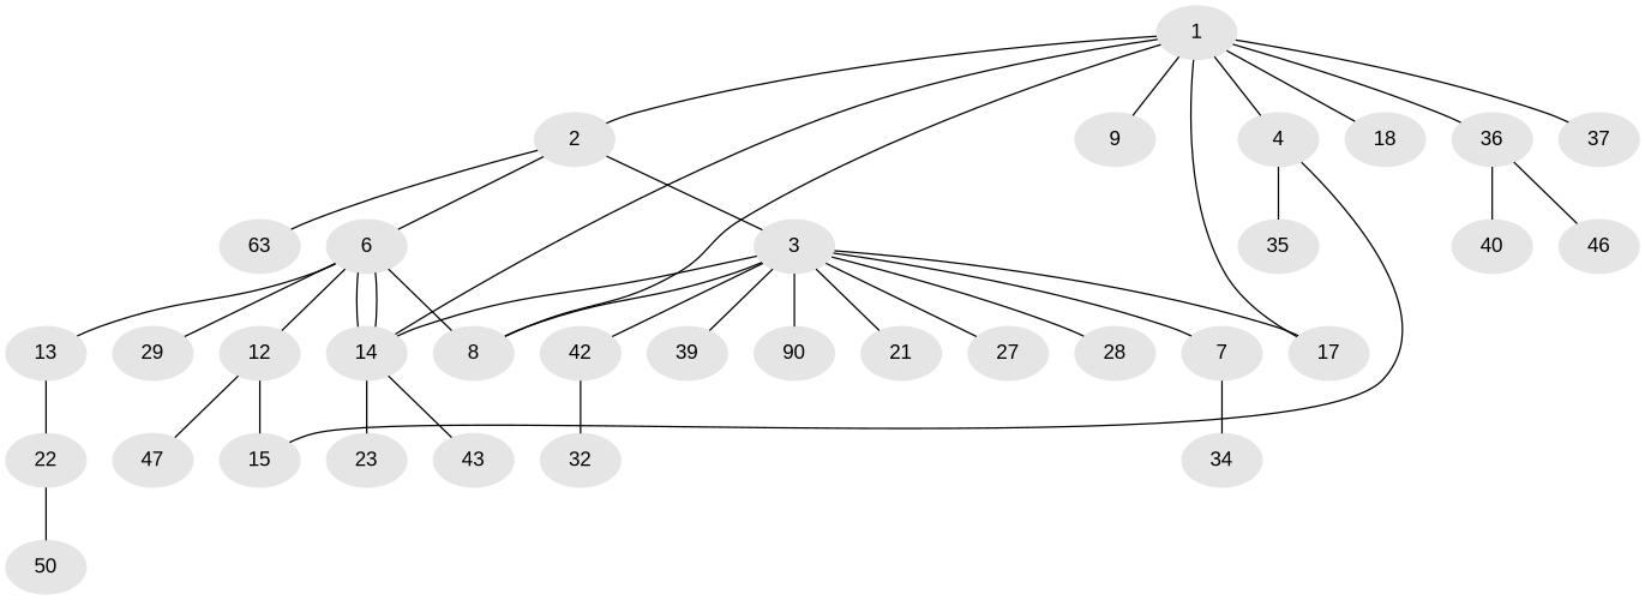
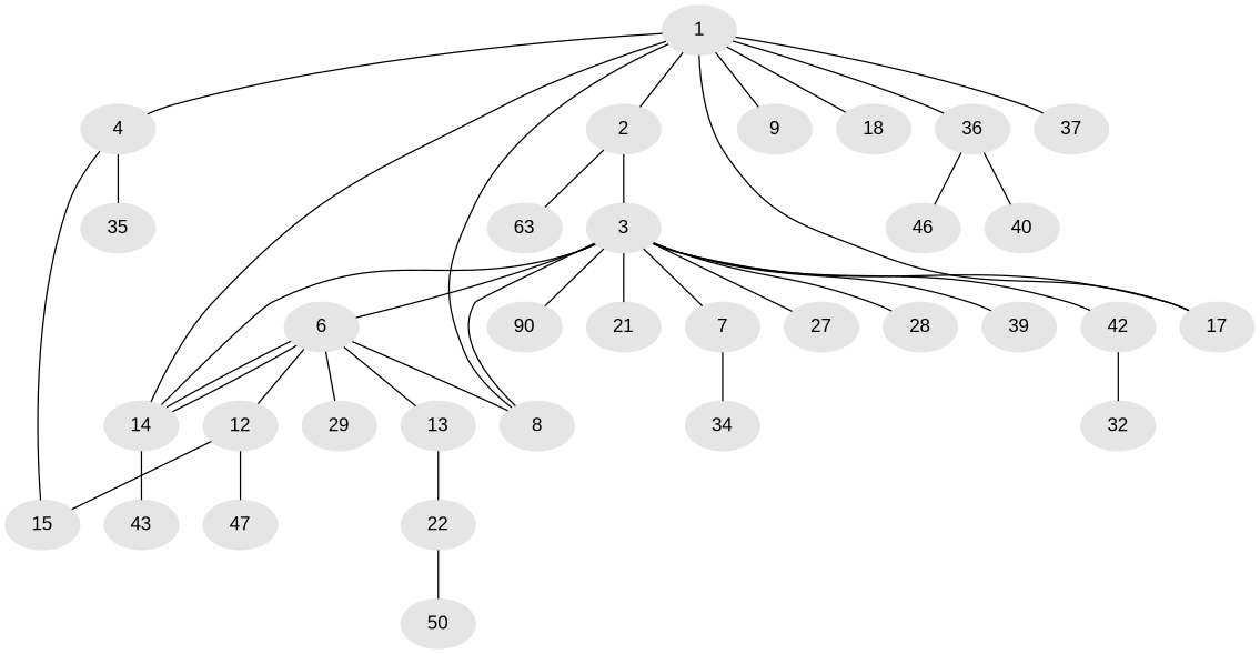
  graph {
    fontname="Liberation Sans"
    node [color=gray90 fontname="Liberation Sans" style=filled]
    edge [fontname="Liberation Sans"]
    1 [super="+5"]
    2 [super="+24"]
    4 [super="+19"]
    8 [super="+45"]
    9
    14 [super="+25"]
    17 [super="+49"]
    18
    36 [super="+48"]
    37
    3 [super="+26"]
    n12 [label=63 super="+38"]
    15
    35 [super="+41"]
-   23
    43
    40
    46
    6 [super="+11"]
    7
    n21 [label=90]
    21
    27
    28 [super="+30"]
    39
    42
    12 [super="+44"]
    13 [super="+16"]
    29
    34
    32
    47
    22 [super="+31"]
    50
    1 -- 2
    1 -- 4
    1 -- 8
    1 -- 9
    1 -- 14
    1 -- 17
    1 -- 18
    1 -- 36
    1 -- 37
    2 -- 3 [weight=2]
    2 -- n12
    4 -- 15
    4 -- 35
-   14 -- 23
    14 -- 43
    36 -- 40
    36 -- 46
    3 -- 8
    3 -- 14
    3 -- 17
-   2 -- 6
+   3 -- 6
    3 -- 7
    3 -- n21
    3 -- 21
    3 -- 27
    3 -- 28
    3 -- 39
    3 -- 42
    6 -- 8
    6 -- 14
    6 -- 14
    6 -- 12
    6 -- 13
    6 -- 29
    7 -- 34
    42 -- 32
    12 -- 15
    12 -- 47
    13 -- 22
    22 -- 50
  }
